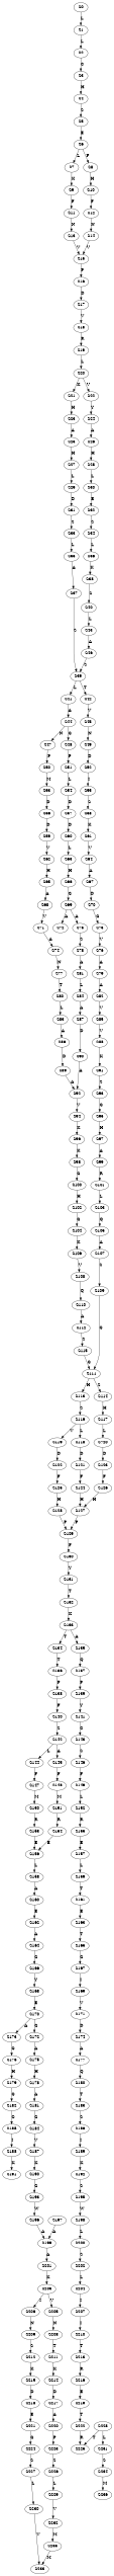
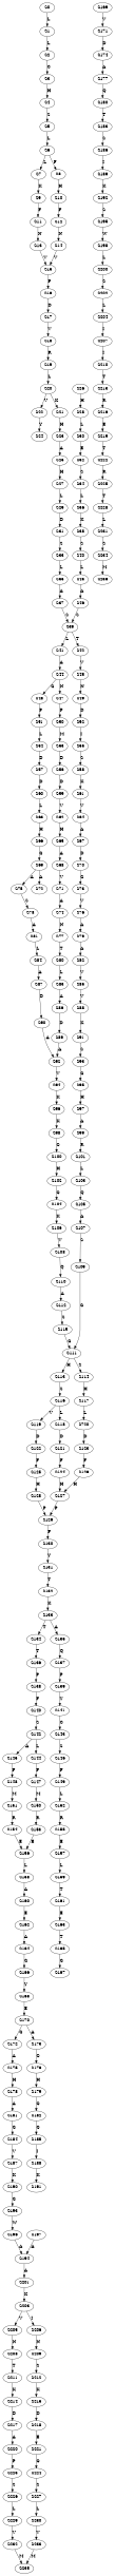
  strict digraph {
    S0
    S1
    S2
    S3
    S4
    S5
    S6
    S7
    S8
    S9
    S10
    S11
    S12
    S13
    S14
    S15
    S16
    S17
    S18
    S19
    S20
    S21
    S22
    S23
    S24
    S25
    S26
    S27
    S28
    S29
    S30
    S31
    S32
    S33
    S34
    S35
    S36
    S37
    S38
    S39
    S40
    S41
    S42
    S43
    S44
    S45
    S46
    S47
    S48
    S49
    S50
    S51
    S52
    S53
    S54
    S55
    S56
    S57
    S58
    S59
    S60
    S61
    S62
    S63
    S64
    S65
    S66
    S67
    S68
    S69
    S70
    S71
    S72
    S75
    S73
    S74
    S76
    S77
    S78
    S79
    S80
    S81
    S82
    S83
    S84
    S85
    S86
    S87
    S88
    S89
    S90
    S91
    S92
    S93
    S94
    S95
    S96
    S97
    S98
    S99
    S100
    S101
    S102
    S103
    S104
    S105
    S106
    S107
    S108
    S109
    S110
    S111
    S112
    S113
    S114
    S115
    S116
    S117
    S118
    S119
    n121 [label=S720]
    S121
    S122
    S123
    S124
    S125
    S126
    S127
    S128
    S129
    S130
    S131
    S132
    S133
    S134
    S135
    S136
    S137
    S138
    S139
    S140
    S141
    S142
    S143
    S144
    S145
    S146
    S147
    S148
    S149
    S150
    S151
    S152
    S153
    S154
    S155
    S156
    S157
    S158
    S159
    S160
    S161
    S162
    S163
    S164
    S165
    S166
    S167
    S168
    S169
    S170
    S171
    S172
    S173
    S174
    S175
    S176
    S177
    S178
    S179
    S180
    S181
    S182
    S183
    S184
    S185
    S186
    S187
    S188
    S189
    S190
    S191
    S192
    S193
    S195
    S196
    S198
-   S199
+   S199 [label=S194]
    S197
    S200
    S201
    S202
    S203
    S204
    S205
    S206
    S207
    S208
    S209
    S210
    S211
    S212
    S213
    S214
    S215
    S216
    S217
    S218
    S219
    S220
    S221
    S222
    S223
    S224
    S225
    S226
    S227
    S228
    S229
    S230
    S231
    S232
    S233
    S234
    S235
    S236
    S0 -> S1 [label=L]
    S1 -> S2 [label=L]
    S2 -> S3 [label=C]
    S3 -> S4 [label=H]
    S4 -> S5 [label=S]
-   S5 -> S6 [label=E]
+   S5 -> S6 [label=L]
    S6 -> S7 [label=L]
    S6 -> S8 [label=F]
    S7 -> S9 [label=K]
    S8 -> S10 [label=H]
    S9 -> S11 [label=F]
    S10 -> S12 [label=F]
    S11 -> S13 [label=N]
    S12 -> S14 [label=N]
    S13 -> S15 [label=V]
    S14 -> S15 [label=V]
    S15 -> S16 [label=P]
    S16 -> S17 [label=D]
    S17 -> S18 [label=V]
    S18 -> S19 [label=R]
    S19 -> S20 [label=L]
    S20 -> S21 [label=K]
    S20 -> S22 [label=V]
    S21 -> S23 [label=H]
    S22 -> S24 [label=Y]
    S23 -> S25 [label=A]
-   S24 -> S26 [label=A]
    S25 -> S27 [label=H]
    S26 -> S28 [label=H]
    S27 -> S29 [label=L]
    S28 -> S30 [label=L]
    S29 -> S31 [label=D]
    S30 -> S32 [label=E]
    S31 -> S33 [label=S]
    S32 -> S34 [label=S]
    S33 -> S35 [label=L]
    S34 -> S36 [label=L]
    S35 -> S37 [label=A]
    S36 -> S38 [label=K]
    S37 -> S39 [label=S]
    S38 -> S40 [label=S]
    S39 -> S41 [label=L]
    S39 -> S42 [label=T]
    S40 -> S43 [label=L]
    S41 -> S44 [label=A]
    S42 -> S45 [label=V]
    S43 -> S46 [label=A]
    S44 -> S47 [label=N]
    S44 -> S48 [label=G]
    S45 -> S49 [label=N]
    S46 -> S39 [label=S]
    S47 -> S50 [label=P]
    S48 -> S51 [label=P]
    S49 -> S52 [label=D]
    S50 -> S53 [label=M]
    S51 -> S54 [label=L]
    S52 -> S55 [label=I]
    S53 -> S56 [label=D]
    S54 -> S57 [label=D]
    S55 -> S58 [label=S]
    S56 -> S59 [label=D]
    S57 -> S60 [label=D]
    S58 -> S61 [label=K]
    S59 -> S62 [label=V]
    S60 -> S63 [label=L]
    S61 -> S64 [label=V]
    S62 -> S65 [label=H]
    S63 -> S66 [label=H]
    S64 -> S67 [label=A]
    S65 -> S68 [label=A]
    S66 -> S69 [label=G]
    S67 -> S70 [label=D]
    S68 -> S71 [label=V]
    S69 -> S72 [label=A]
    S69 -> S75 [label=A]
    S70 -> S73 [label=G]
    S71 -> S74 [label=A]
    S75 -> S78 [label=S]
    S73 -> S76 [label=V]
    S74 -> S77 [label=N]
    S76 -> S79 [label=A]
    S77 -> S80 [label=T]
    S78 -> S81 [label=A]
    S79 -> S82 [label=A]
    S80 -> S83 [label=L]
    S81 -> S84 [label=L]
    S82 -> S85 [label=V]
    S83 -> S86 [label=A]
    S84 -> S87 [label=A]
    S85 -> S88 [label=V]
    S86 -> S89 [label=D]
    S87 -> S90 [label=D]
    S88 -> S91 [label=K]
    S89 -> S92 [label=A]
    S90 -> S92 [label=A]
    S91 -> S93 [label=S]
    S92 -> S94 [label=V]
    S93 -> S95 [label=G]
    S94 -> S96 [label=K]
    S95 -> S97 [label=H]
    S96 -> S98 [label=K]
    S97 -> S99 [label=A]
    S98 -> S100 [label=G]
    S99 -> S101 [label=R]
    S100 -> S102 [label=H]
    S101 -> S103 [label=L]
    S102 -> S104 [label=G]
    S103 -> S105 [label=Q]
    S104 -> S106 [label=K]
    S105 -> S107 [label=A]
    S106 -> S108 [label=V]
    S107 -> S109 [label=S]
    S108 -> S110 [label=Q]
    S109 -> S111 [label=G]
    S110 -> S112 [label=A]
    S111 -> S113 [label=H]
    S111 -> S114 [label=S]
    S112 -> S115 [label=S]
    S113 -> S116 [label=S]
    S114 -> S117 [label=H]
    S115 -> S111 [label=G]
    S116 -> S118 [label=L]
    S116 -> S119 [label=V]
    S117 -> n121 [label=L]
    S118 -> S121 [label=D]
    S119 -> S122 [label=D]
    n121 -> S123 [label=D]
    S121 -> S124 [label=F]
    S122 -> S125 [label=F]
    S123 -> S126 [label=F]
    S124 -> S127 [label=H]
    S125 -> S128 [label=H]
    S126 -> S127 [label=H]
    S127 -> S129 [label=P]
    S128 -> S129 [label=P]
    S129 -> S130 [label=F]
    S130 -> S131 [label=Y]
    S131 -> S132 [label=T]
    S132 -> S133 [label=K]
    S133 -> S134 [label=T]
    S133 -> S135 [label=A]
    S134 -> S136 [label=T]
    S135 -> S137 [label=Q]
    S136 -> S138 [label=P]
    S137 -> S139 [label=P]
    S138 -> S140 [label=F]
    S139 -> S141 [label=Y]
    S140 -> S142 [label=S]
    S141 -> S143 [label=C]
    S142 -> S144 [label=L]
    S142 -> S145 [label=A]
    S143 -> S146 [label=S]
    S144 -> S147 [label=F]
    S145 -> S148 [label=F]
    S146 -> S149 [label=F]
    S147 -> S150 [label=M]
    S148 -> S151 [label=M]
    S149 -> S152 [label=L]
    S150 -> S153 [label=R]
    S151 -> S154 [label=R]
    S152 -> S155 [label=R]
    S153 -> S156 [label=E]
    S154 -> S156 [label=E]
    S155 -> S157 [label=E]
    S156 -> S158 [label=L]
    S157 -> S159 [label=L]
    S158 -> S160 [label=A]
    S159 -> S161 [label=T]
    S160 -> S162 [label=E]
    S161 -> S163 [label=E]
    S162 -> S164 [label=A]
    S163 -> S165 [label=T]
    S164 -> S166 [label=G]
    S165 -> S167 [label=G]
    S166 -> S168 [label=Y]
-   S167 -> S169 [label=I]
    S168 -> S170 [label=E]
    S169 -> S171 [label=V]
    S170 -> S172 [label=G]
    S170 -> S173 [label=A]
    S171 -> S174 [label=D]
    S172 -> S175 [label=A]
    S173 -> S176 [label=G]
    S174 -> S177 [label=A]
    S175 -> S178 [label=H]
    S176 -> S179 [label=H]
    S177 -> S180 [label=Q]
    S178 -> S181 [label=A]
    S179 -> S182 [label=G]
    S180 -> S183 [label=T]
    S181 -> S184 [label=G]
    S182 -> S185 [label=G]
    S183 -> S186 [label=S]
    S184 -> S187 [label=V]
    S185 -> S188 [label=I]
    S186 -> S189 [label=I]
    S187 -> S190 [label=K]
    S188 -> S191 [label=K]
    S189 -> S192 [label=K]
    S190 -> S193 [label=G]
    S192 -> S195 [label=S]
    S193 -> S196 [label=W]
    S195 -> S198 [label=W]
    S196 -> S199 [label=A]
    S198 -> S200 [label=L]
    S199 -> S201 [label=A]
    S197 -> S199 [label=A]
    S200 -> S202 [label=S]
    S201 -> S203 [label=K]
    S202 -> S204 [label=L]
    S203 -> S205 [label=V]
    S203 -> S206 [label=I]
    S204 -> S207 [label=I]
    S205 -> S208 [label=N]
    S206 -> S209 [label=N]
    S207 -> S210 [label=I]
    S208 -> S211 [label=T]
    S209 -> S212 [label=S]
    S210 -> S213 [label=T]
    S211 -> S214 [label=K]
    S212 -> S215 [label=K]
    S213 -> S216 [label=R]
    S214 -> S217 [label=D]
    S215 -> S218 [label=D]
    S216 -> S219 [label=E]
    S217 -> S220 [label=A]
    S218 -> S221 [label=E]
    S219 -> S222 [label=T]
    S220 -> S223 [label=P]
    S221 -> S224 [label=G]
    S222 -> S225 [label=R]
    S223 -> S226 [label=S]
    S224 -> S227 [label=S]
-   S228 -> S225 [label=T]
+   S225 -> S228 [label=T]
    S226 -> S229 [label=L]
    S227 -> S230 [label=L]
    S228 -> S231 [label=L]
    S229 -> S232 [label=V]
    S230 -> S233 [label=V]
    S231 -> S234 [label=S]
    S232 -> S235 [label=M]
-   S235 -> S233 [label=M]
+   S233 -> S235 [label=M]
    S234 -> S236 [label=M]
  }
